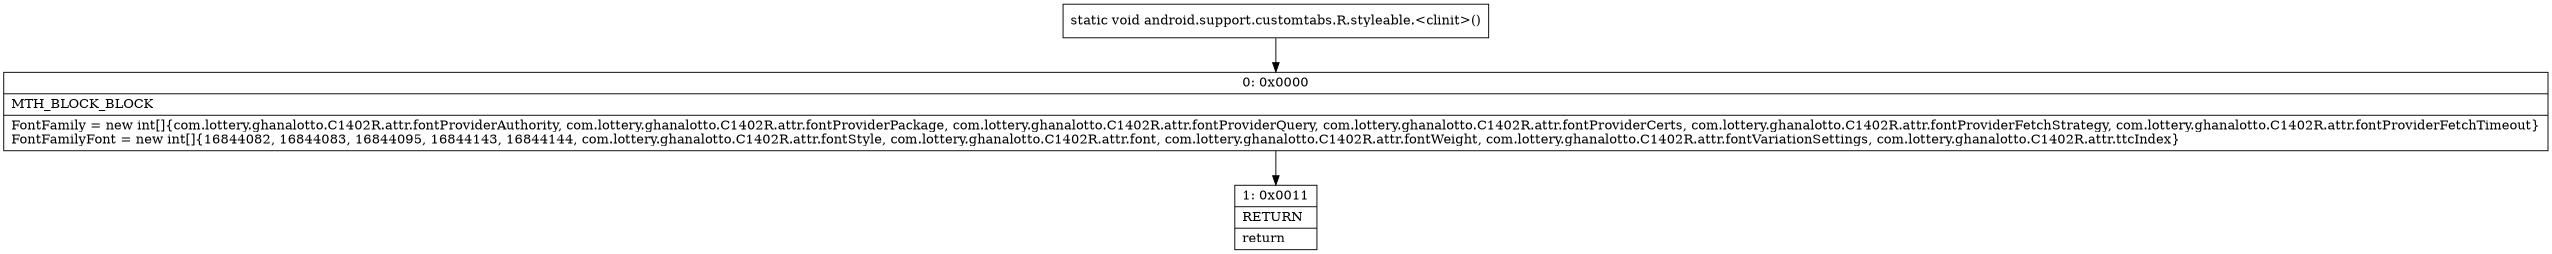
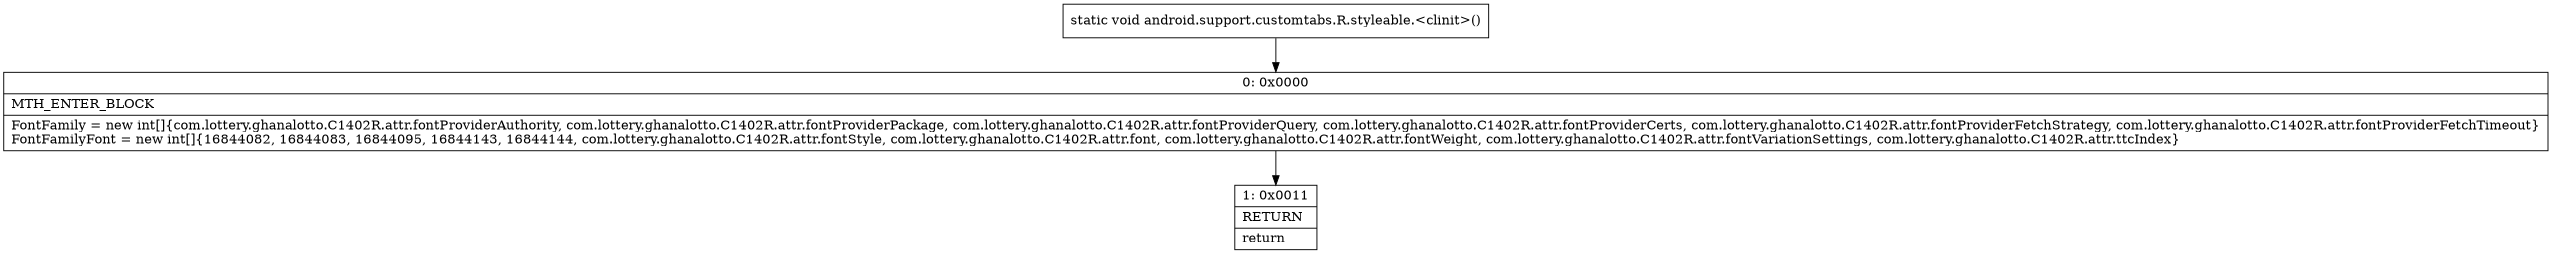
  digraph {
    node [shape=record]
-   n1 [label="{0\:\ 0x0000|MTH_BLOCK_BLOCK\l|FontFamily = new int[]\{com.lottery.ghanalotto.C1402R.attr.fontProviderAuthority, com.lottery.ghanalotto.C1402R.attr.fontProviderPackage, com.lottery.ghanalotto.C1402R.attr.fontProviderQuery, com.lottery.ghanalotto.C1402R.attr.fontProviderCerts, com.lottery.ghanalotto.C1402R.attr.fontProviderFetchStrategy, com.lottery.ghanalotto.C1402R.attr.fontProviderFetchTimeout\}\lFontFamilyFont = new int[]\{16844082, 16844083, 16844095, 16844143, 16844144, com.lottery.ghanalotto.C1402R.attr.fontStyle, com.lottery.ghanalotto.C1402R.attr.font, com.lottery.ghanalotto.C1402R.attr.fontWeight, com.lottery.ghanalotto.C1402R.attr.fontVariationSettings, com.lottery.ghanalotto.C1402R.attr.ttcIndex\}\l}"]
+   n1 [label="{0\:\ 0x0000|MTH_ENTER_BLOCK\l|FontFamily = new int[]\{com.lottery.ghanalotto.C1402R.attr.fontProviderAuthority, com.lottery.ghanalotto.C1402R.attr.fontProviderPackage, com.lottery.ghanalotto.C1402R.attr.fontProviderQuery, com.lottery.ghanalotto.C1402R.attr.fontProviderCerts, com.lottery.ghanalotto.C1402R.attr.fontProviderFetchStrategy, com.lottery.ghanalotto.C1402R.attr.fontProviderFetchTimeout\}\lFontFamilyFont = new int[]\{16844082, 16844083, 16844095, 16844143, 16844144, com.lottery.ghanalotto.C1402R.attr.fontStyle, com.lottery.ghanalotto.C1402R.attr.font, com.lottery.ghanalotto.C1402R.attr.fontWeight, com.lottery.ghanalotto.C1402R.attr.fontVariationSettings, com.lottery.ghanalotto.C1402R.attr.ttcIndex\}\l}"]
    n2 [label="{1\:\ 0x0011|RETURN\l|return\l}"]
    n3 [label="{static void android.support.customtabs.R.styleable.\<clinit\>() }"]
    n1 -> n2
    n3 -> n1
  }
